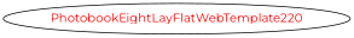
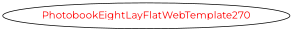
  digraph {
    concentrate=true
    rankdir=TB
    ranksep=2.0
    splines=ortho
    fontname=Montserrat
-   PhotobookEightLayFlatWebTemplate220 [fontcolor=red fontname=Montserrat]
+   PhotobookEightLayFlatWebTemplate220 [fontcolor=red fontname=Montserrat label=PhotobookEightLayFlatWebTemplate270]
  }
